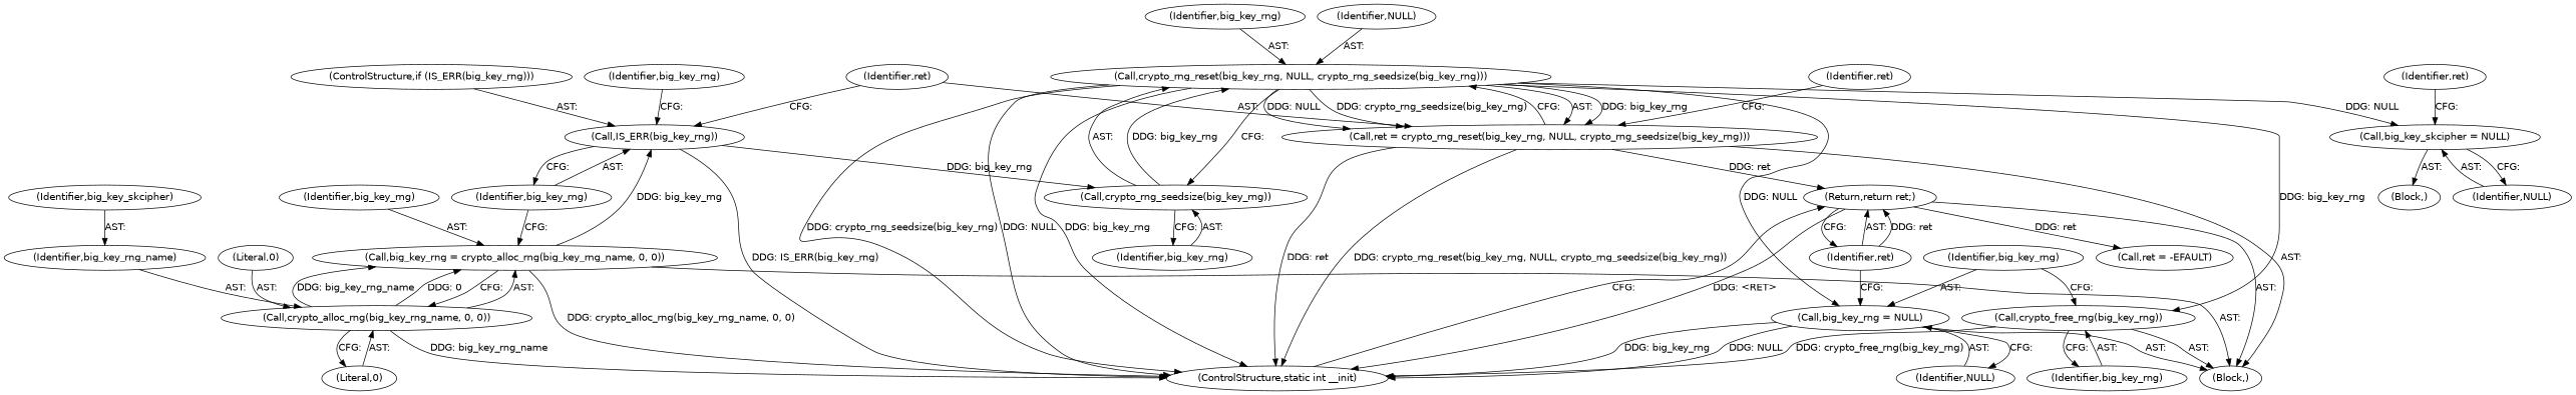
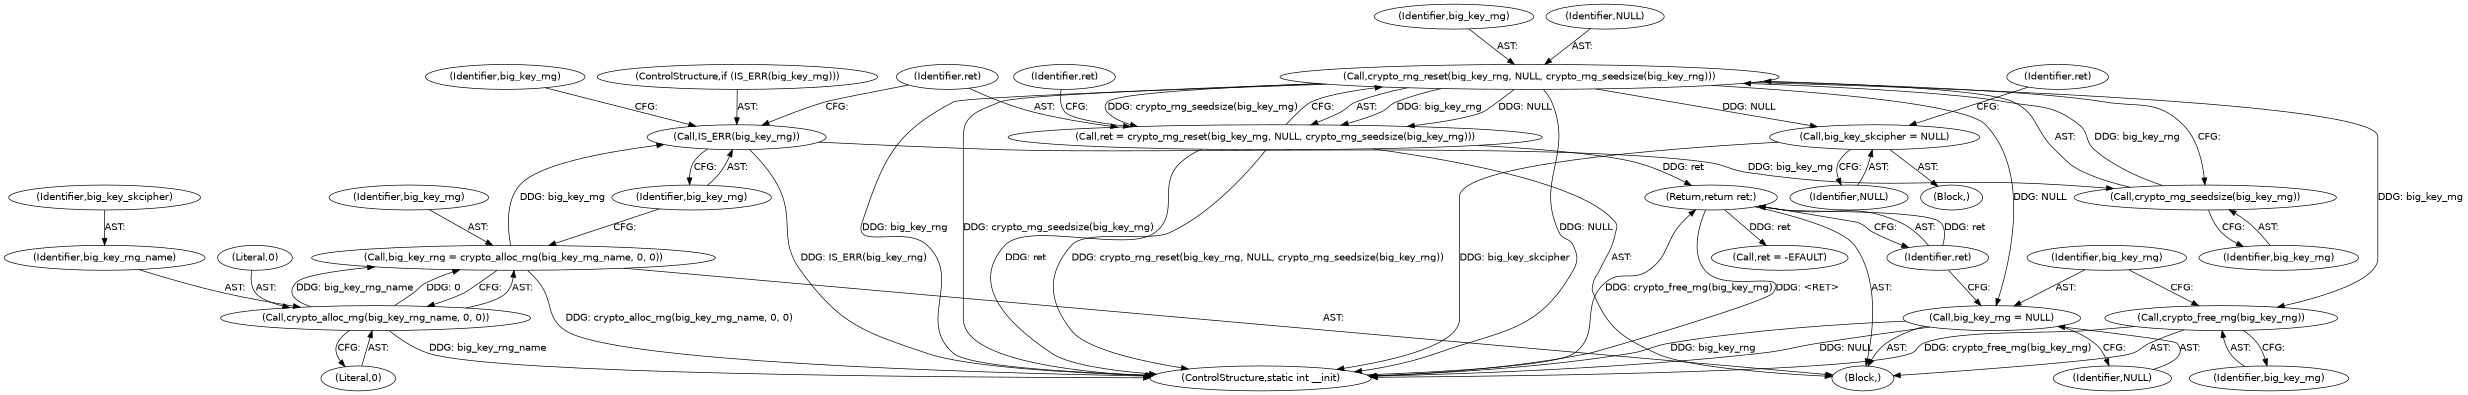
  digraph {
    fontname="DejaVu Sans"
    node [fontname="DejaVu Sans"]
    edge [fontname="DejaVu Sans"]
    n1 [label="(Call,crypto_rng_reset(big_key_rng, NULL, crypto_rng_seedsize(big_key_rng)))"]
    n2 [label="(Call,crypto_rng_seedsize(big_key_rng))"]
    n3 [label="(Call,ret = crypto_rng_reset(big_key_rng, NULL, crypto_rng_seedsize(big_key_rng)))"]
    n4 [label="(Call,big_key_skcipher = NULL)"]
    n5 [label="(Call,crypto_free_rng(big_key_rng))"]
    n6 [label="(Call,big_key_rng = NULL)"]
    n7 [label="(ControlStructure,static int __init)"]
    n8 [label="(Identifier,big_key_rng)"]
    n9 [label="(Block,)"]
    n10 [label="(Return,return ret;)"]
    n11 [label="(Block,)"]
    n12 [label="(Identifier,NULL)"]
    n13 [label="(Identifier,big_key_rng)"]
    n14 [label="(Identifier,NULL)"]
    n15 [label="(Call,IS_ERR(big_key_rng))"]
    n16 [label="(Identifier,big_key_rng)"]
    n17 [label="(Call,big_key_rng = crypto_alloc_rng(big_key_rng_name, 0, 0))"]
    n18 [label="(ControlStructure,if (IS_ERR(big_key_rng)))"]
    n19 [label="(Call,crypto_alloc_rng(big_key_rng_name, 0, 0))"]
    n20 [label="(Literal,0)"]
    n21 [label="(Identifier,ret)"]
    n22 [label="(Call,ret = -EFAULT)"]
    n23 [label="(Identifier,big_key_rng)"]
    n24 [label="(Identifier,big_key_rng_name)"]
    n25 [label="(Identifier,ret)"]
    n26 [label="(Literal,0)"]
    n27 [label="(Identifier,big_key_rng)"]
    n28 [label="(Identifier,ret)"]
    n29 [label="(Identifier,big_key_rng)"]
    n30 [label="(Identifier,big_key_skcipher)"]
    n31 [label="(Identifier,big_key_rng)"]
    n32 [label="(Identifier,NULL)"]
    n33 [label="(Identifier,ret)"]
    n1 -> n2 [label="CFG: "]
    n1 -> n3 [label="AST: "]
    n1 -> n3 [label="DDG: big_key_rng"]
    n1 -> n3 [label="DDG: NULL"]
    n1 -> n3 [label="DDG: crypto_rng_seedsize(big_key_rng)"]
    n1 -> n4 [label="DDG: NULL"]
    n1 -> n5 [label="DDG: big_key_rng"]
    n1 -> n6 [label="DDG: NULL"]
    n1 -> n7 [label="DDG: NULL"]
    n1 -> n7 [label="DDG: big_key_rng"]
    n1 -> n7 [label="DDG: crypto_rng_seedsize(big_key_rng)"]
    n2 -> n1 [label="AST: "]
    n2 -> n1 [label="DDG: big_key_rng"]
    n2 -> n8 [label="CFG: "]
    n3 -> n1 [label="CFG: "]
    n3 -> n7 [label="DDG: ret"]
    n3 -> n7 [label="DDG: crypto_rng_reset(big_key_rng, NULL, crypto_rng_seedsize(big_key_rng))"]
    n3 -> n9 [label="AST: "]
    n3 -> n10 [label="DDG: ret"]
+   n4 -> n7 [label="DDG: big_key_skcipher"]
    n4 -> n11 [label="AST: "]
    n4 -> n12 [label="CFG: "]
    n5 -> n7 [label="DDG: crypto_free_rng(big_key_rng)"]
    n5 -> n9 [label="AST: "]
    n5 -> n13 [label="CFG: "]
    n6 -> n7 [label="DDG: NULL"]
    n6 -> n7 [label="DDG: big_key_rng"]
    n6 -> n9 [label="AST: "]
    n6 -> n14 [label="CFG: "]
-   n7 -> n10 [label="CFG: "]
+   n7 -> n10 [label="DDG: crypto_free_rng(big_key_rng)"]
    n8 -> n2 [label="AST: "]
    n10 -> n7 [label="DDG: <RET>"]
    n10 -> n9 [label="AST: "]
    n10 -> n21 [label="CFG: "]
    n10 -> n22 [label="DDG: ret"]
    n12 -> n4 [label="AST: "]
    n13 -> n5 [label="AST: "]
    n14 -> n6 [label="AST: "]
    n15 -> n2 [label="DDG: big_key_rng"]
    n15 -> n7 [label="DDG: IS_ERR(big_key_rng)"]
    n15 -> n16 [label="CFG: "]
    n16 -> n15 [label="AST: "]
    n16 -> n17 [label="CFG: "]
    n17 -> n7 [label="DDG: crypto_alloc_rng(big_key_rng_name, 0, 0)"]
    n17 -> n9 [label="AST: "]
    n17 -> n15 [label="DDG: big_key_rng"]
    n17 -> n19 [label="CFG: "]
    n18 -> n15 [label="AST: "]
    n19 -> n7 [label="DDG: big_key_rng_name"]
    n19 -> n17 [label="AST: "]
    n19 -> n17 [label="DDG: big_key_rng_name"]
    n19 -> n17 [label="DDG: 0"]
    n19 -> n20 [label="CFG: "]
    n20 -> n19 [label="AST: "]
    n21 -> n6 [label="CFG: "]
    n21 -> n10 [label="AST: "]
    n21 -> n10 [label="DDG: ret"]
    n23 -> n5 [label="CFG: "]
    n23 -> n6 [label="AST: "]
    n24 -> n19 [label="AST: "]
    n25 -> n3 [label="AST: "]
    n25 -> n15 [label="CFG: "]
    n26 -> n19 [label="AST: "]
    n27 -> n1 [label="AST: "]
    n28 -> n3 [label="CFG: "]
    n29 -> n17 [label="AST: "]
    n30 -> n24 [label="AST: "]
    n31 -> n15 [label="CFG: "]
    n32 -> n1 [label="AST: "]
    n33 -> n4 [label="CFG: "]
  }
